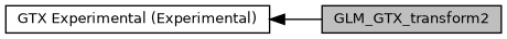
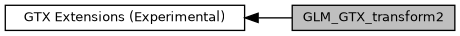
  digraph {
    rankdir=LR
    node [color=black fontname=Helvetica fontsize=10 shape=box style=filled]
-   n1 [fillcolor=white height=0.2 label="GTX Experimental (Experimental)" width=0.4]
+   n1 [fillcolor=white height=0.2 label="GTX Extensions (Experimental)" width=0.4]
    n2 [fillcolor=grey75 fontcolor=black height=0.2 label=GLM_GTX_transform2 width=0.4]
    n1 -> n2 [dir=back fontname=Helvetica fontsize=10 labelfontname=Helvetica labelfontsize=10 shape=plaintext style=solid]
  }
